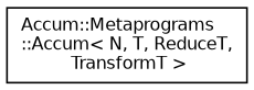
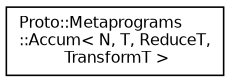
  digraph {
    rankdir=LR
    fontname="DejaVu Sans"
-   n1 [color=black fillcolor=white fontname="DejaVu Sans" fontsize=10 height=0.2 label="Accum::Metaprograms\l::Accum\< N, T, ReduceT,\l TransformT \>" shape=record style=filled width=0.4]
+   n1 [color=black fillcolor=white fontname="DejaVu Sans" fontsize=10 height=0.2 label="Proto::Metaprograms\l::Accum\< N, T, ReduceT,\l TransformT \>" shape=record style=filled width=0.4]
  }
